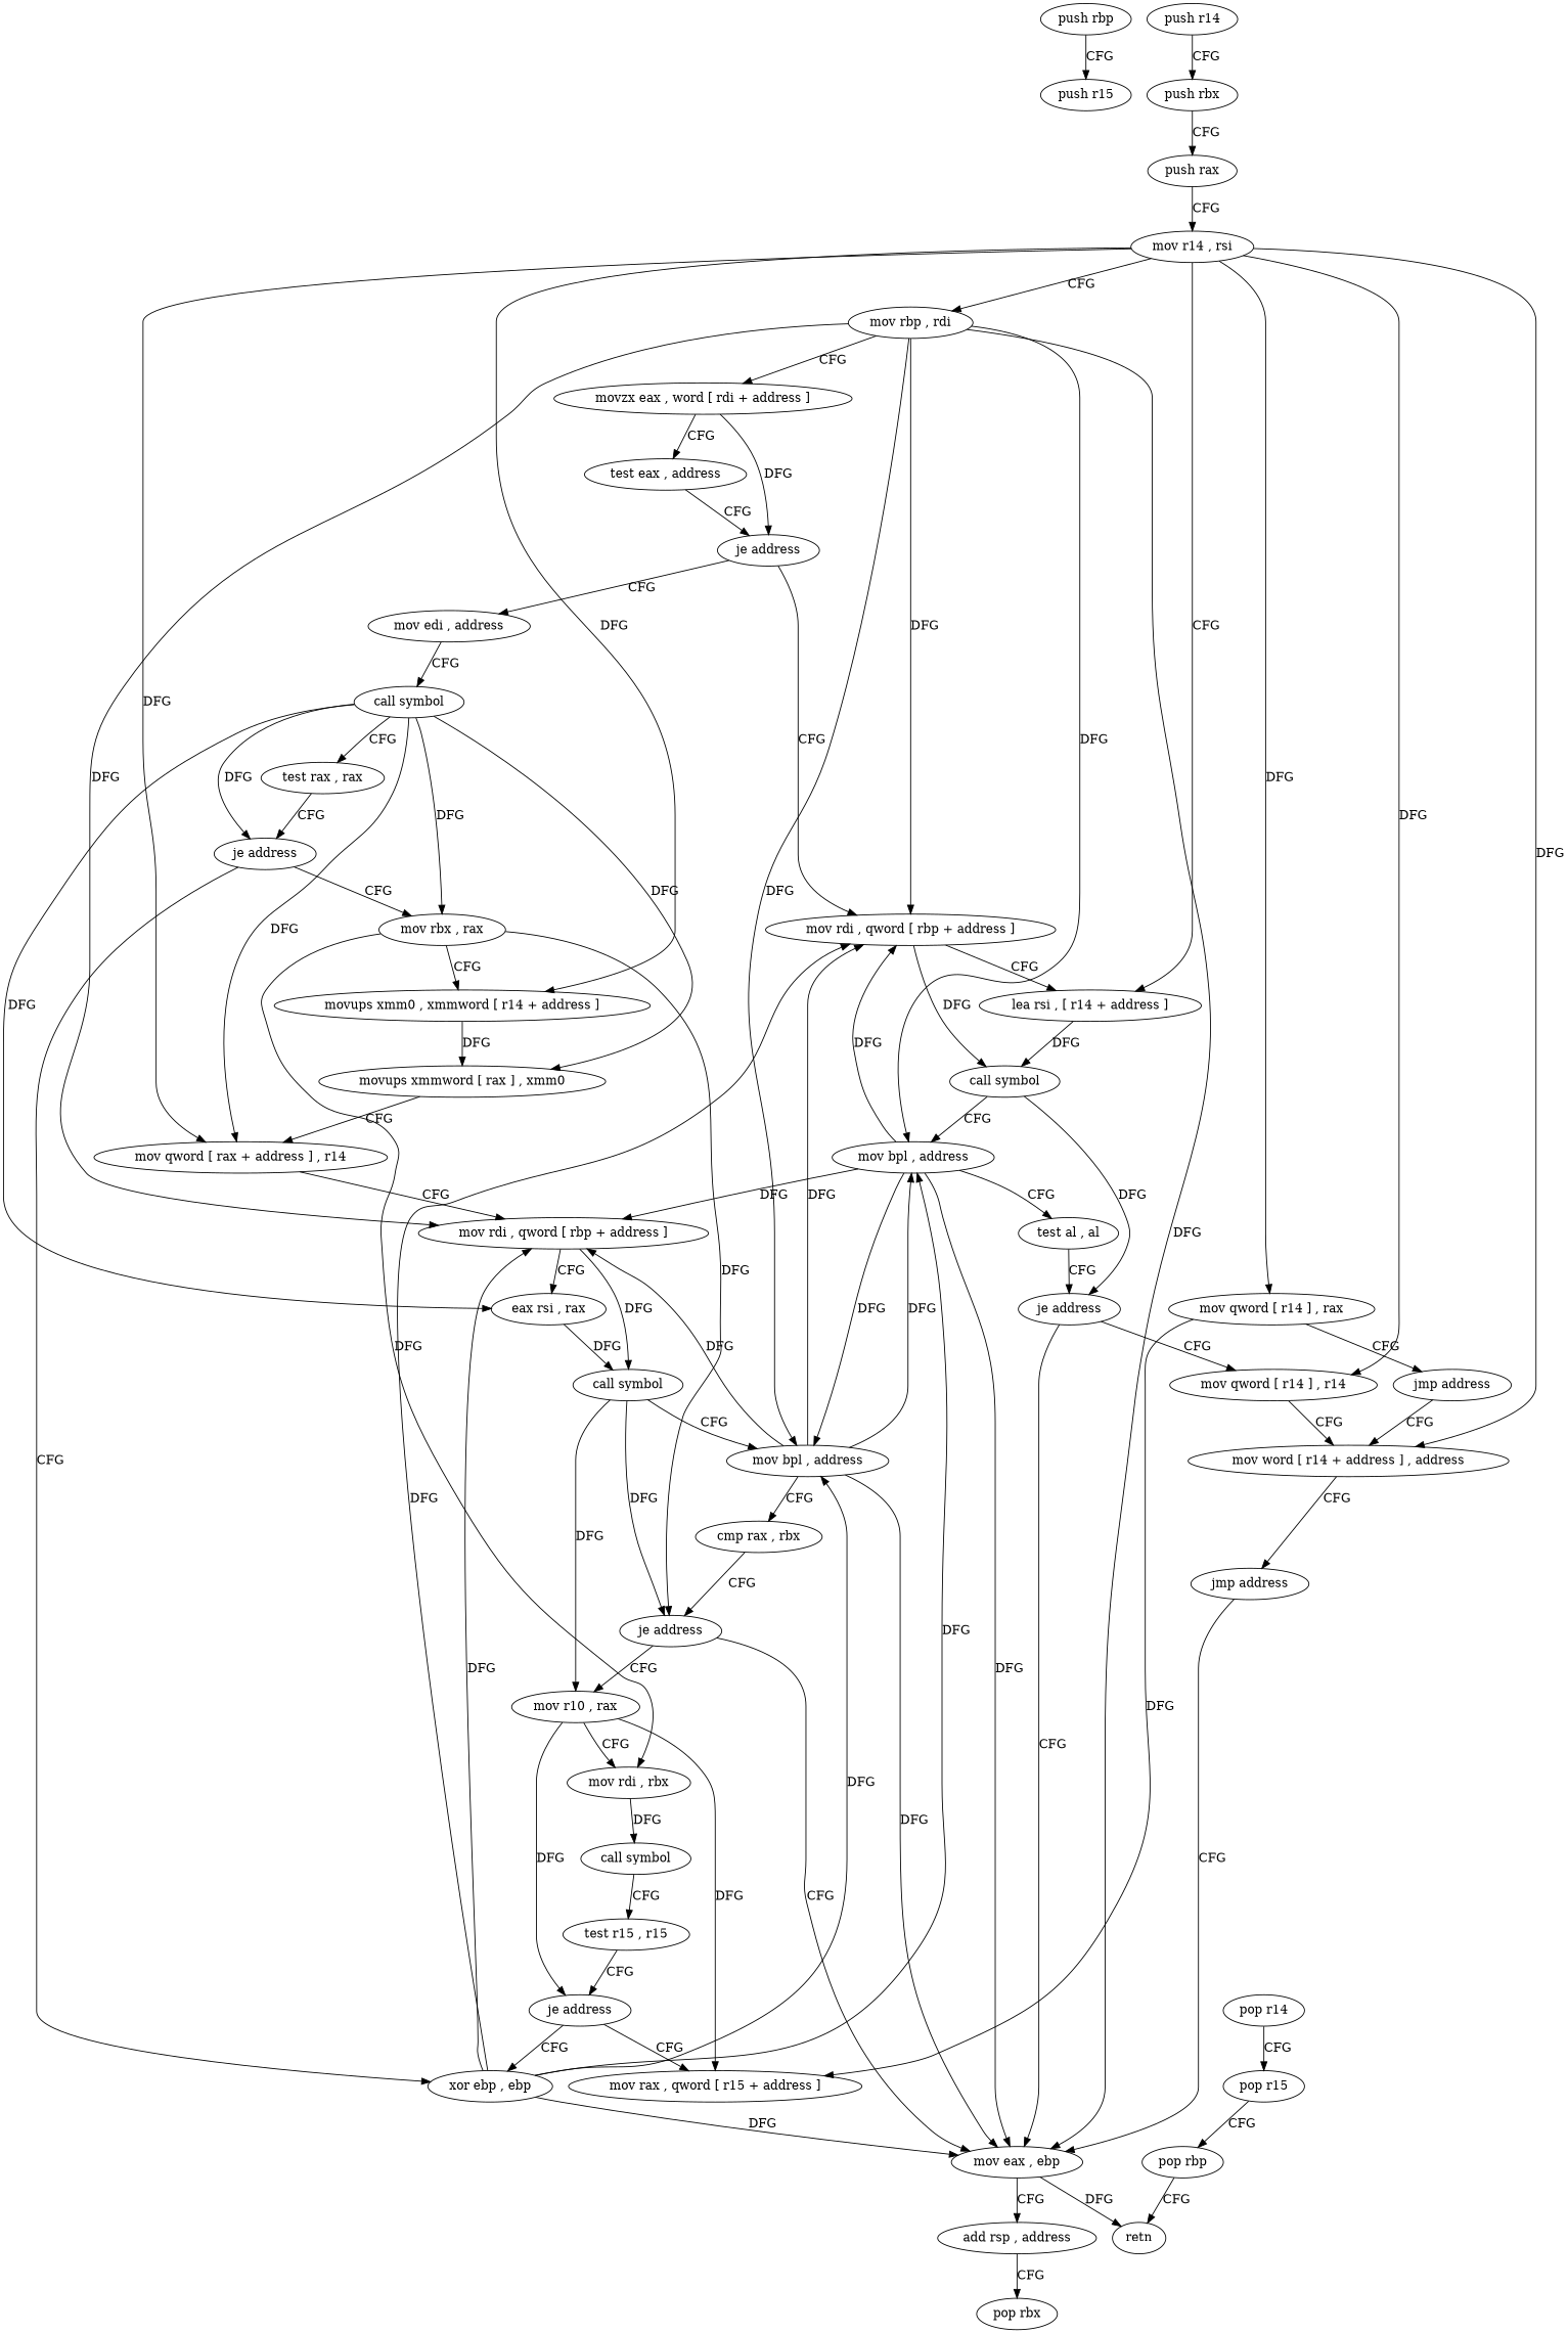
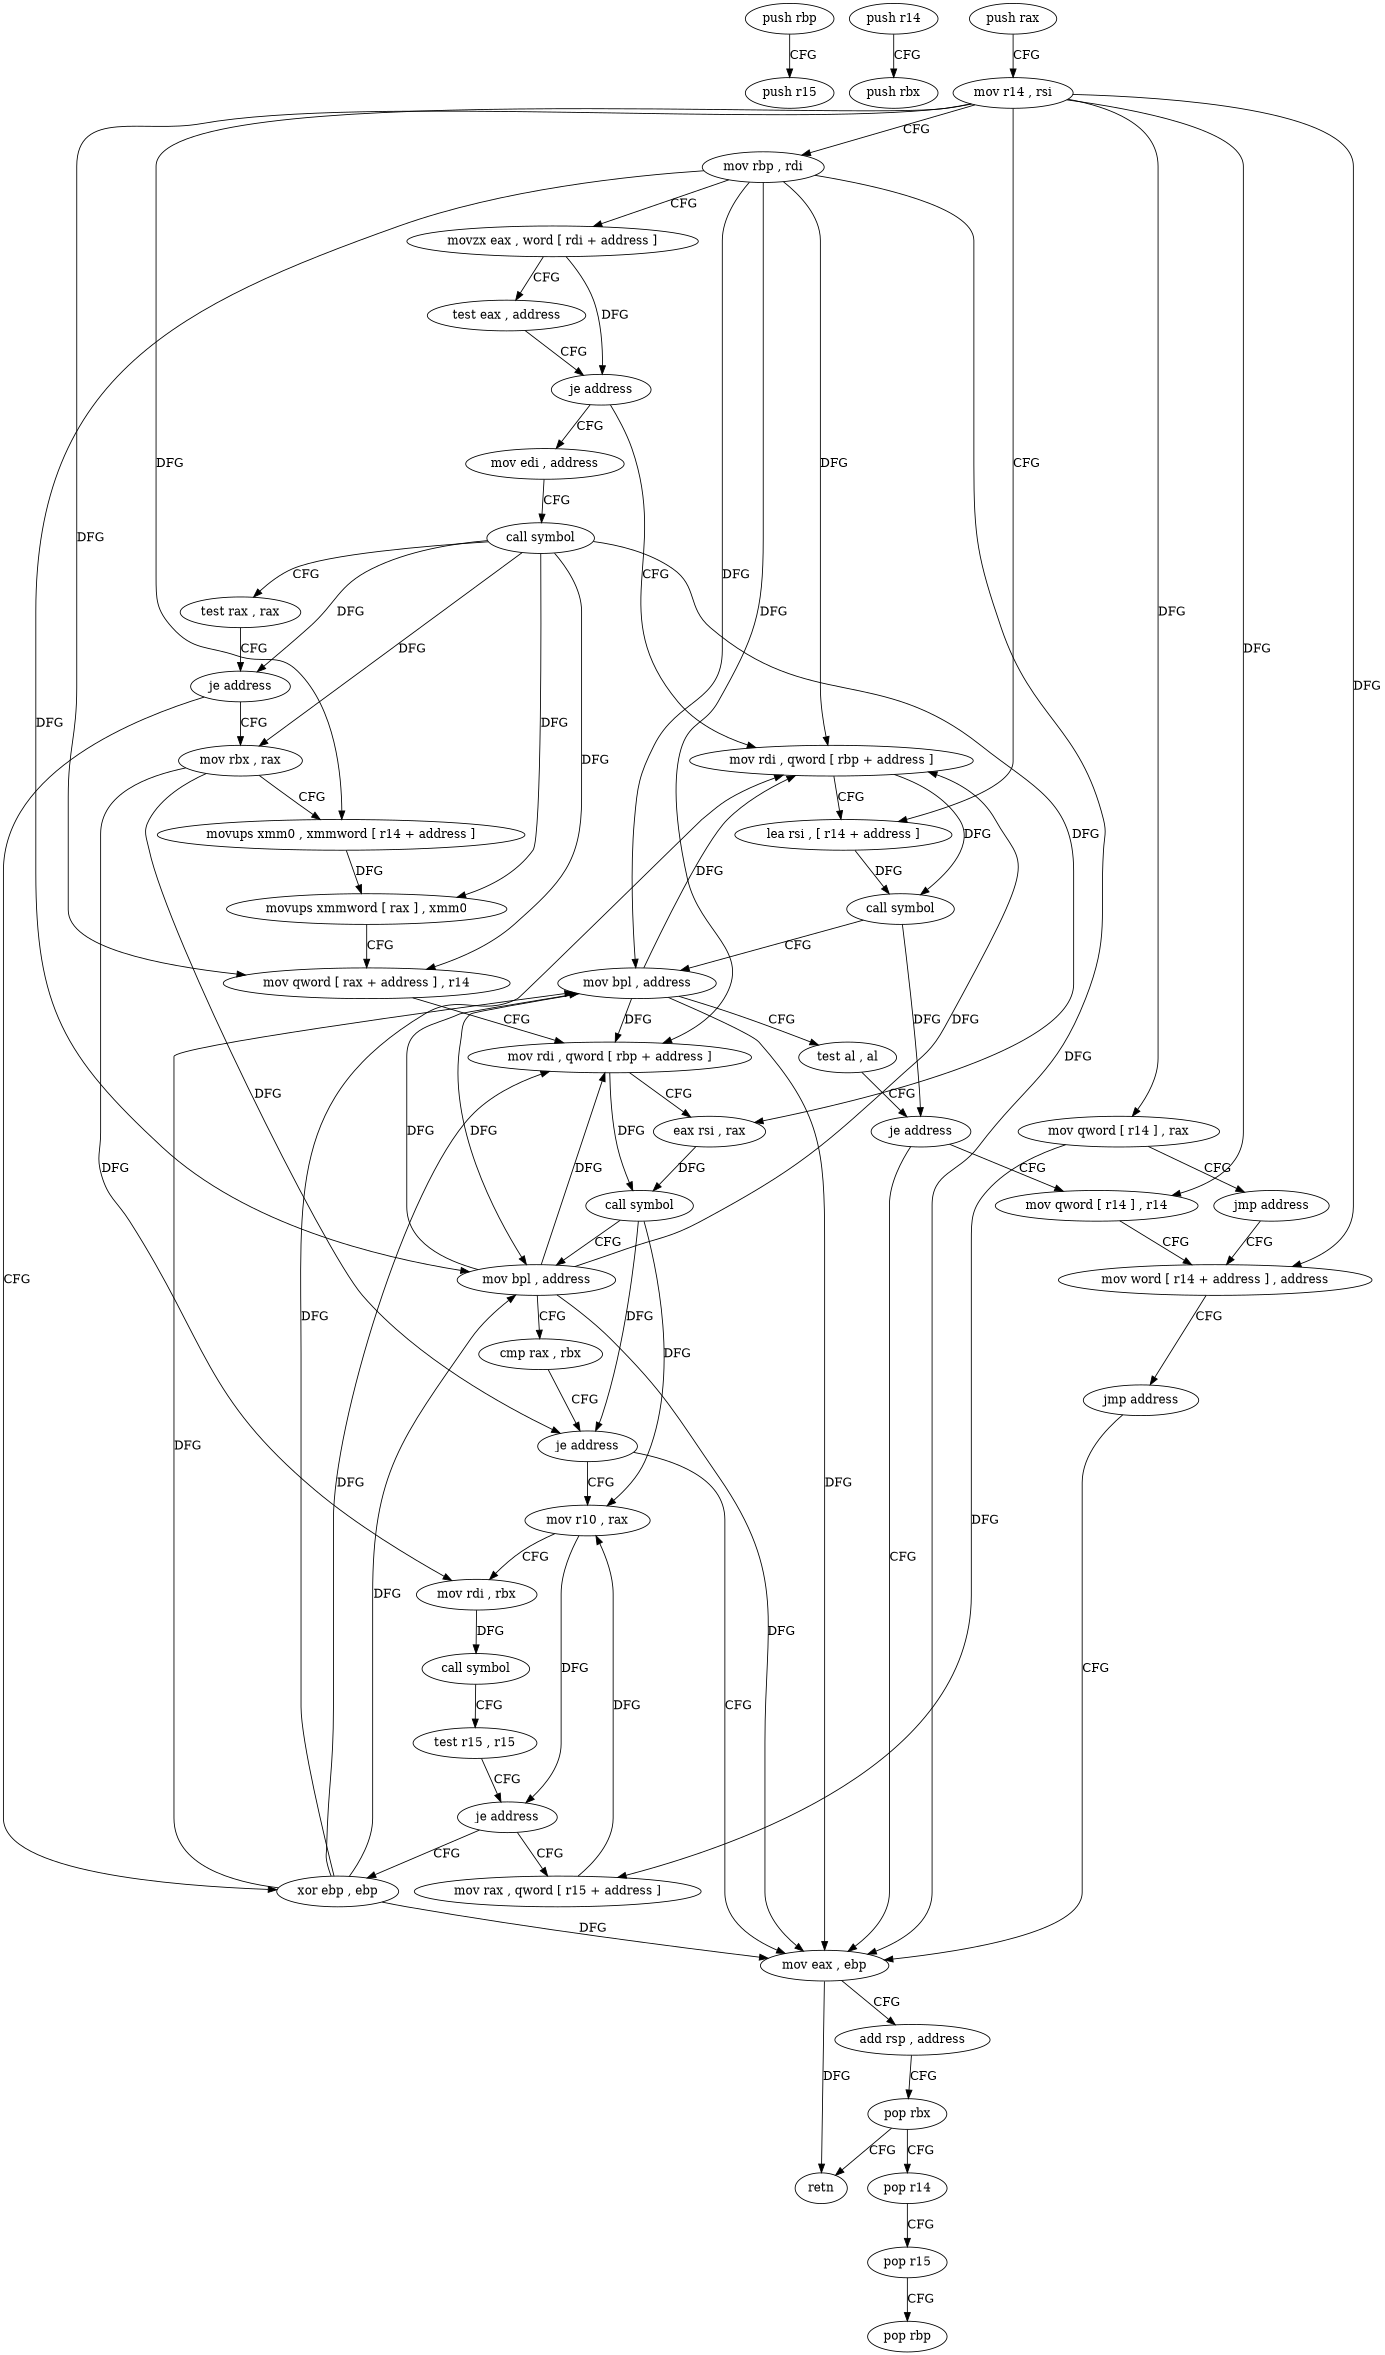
  digraph {
    n1 [label="push rbp"]
    n2 [label="push r15"]
    n3 [label="push r14"]
    n4 [label="push rbx"]
    n5 [label="push rax"]
    n6 [label="mov r14 , rsi"]
    n7 [label="mov rbp , rdi"]
    n8 [label="lea rsi , [ r14 + address ]"]
    n9 [label="mov qword [ r14 ] , r14"]
    n10 [label="mov word [ r14 + address ] , address"]
    n11 [label="movups xmm0 , xmmword [ r14 + address ]"]
    n12 [label="mov qword [ rax + address ] , r14"]
    n13 [label="mov qword [ r14 ] , rax"]
    n14 [label="movzx eax , word [ rdi + address ]"]
    n15 [label="mov rdi , qword [ rbp + address ]"]
    n16 [label="mov bpl , address"]
    n17 [label="mov eax , ebp"]
    n18 [label="mov rdi , qword [ rbp + address ]"]
    n19 [label="mov bpl , address"]
    n20 [label="call symbol"]
    n21 [label="jmp address"]
    n22 [label="movups xmmword [ rax ] , xmm0"]
    n23 [label="mov rax , qword [ r15 + address ]"]
    n24 [label="jmp address"]
    n25 [label="test eax , address"]
    n26 [label="je address"]
    n27 [label="test al , al"]
    n28 [label="add rsp , address"]
    n29 [label=retn]
    n30 [label="eax rsi , rax"]
    n31 [label="call symbol"]
    n32 [label="cmp rax , rbx"]
    n33 [label="mov edi , address"]
    n34 [label="call symbol"]
    n35 [label="je address"]
    n36 [label="test rax , rax"]
    n37 [label="je address"]
    n38 [label="mov rbx , rax"]
    n39 [label="pop rbx"]
    n40 [label="xor ebp , ebp"]
    n41 [label="je address"]
    n42 [label="mov rdi , rbx"]
    n43 [label="mov r10 , rax"]
    n44 [label="call symbol"]
    n45 [label="pop r14"]
    n46 [label="pop r15"]
    n47 [label="pop rbp"]
    n48 [label="je address"]
    n49 [label="test r15 , r15"]
    n1 -> n2 [label=CFG]
    n3 -> n4 [label=CFG]
-   n4 -> n5 [label=CFG]
    n5 -> n6 [label=CFG]
    n6 -> n7 [label=CFG]
    n6 -> n8 [label=CFG]
    n6 -> n9 [label=DFG]
    n6 -> n10 [label=DFG]
    n6 -> n11 [label=DFG]
    n6 -> n12 [label=DFG]
    n6 -> n13 [label=DFG]
    n7 -> n14 [label=CFG]
    n7 -> n15 [label=DFG]
    n7 -> n16 [label=DFG]
    n7 -> n17 [label=DFG]
    n7 -> n18 [label=DFG]
    n7 -> n19 [label=DFG]
    n8 -> n20 [label=DFG]
    n9 -> n10 [label=CFG]
    n10 -> n21 [label=CFG]
    n11 -> n22 [label=DFG]
    n12 -> n18 [label=CFG]
    n13 -> n23 [label=DFG]
    n13 -> n24 [label=CFG]
    n14 -> n25 [label=CFG]
    n14 -> n26 [label=DFG]
    n15 -> n8 [label=CFG]
    n15 -> n20 [label=DFG]
    n16 -> n15 [label=DFG]
    n16 -> n17 [label=DFG]
    n16 -> n18 [label=DFG]
    n16 -> n19 [label=DFG]
    n16 -> n27 [label=CFG]
    n17 -> n28 [label=CFG]
    n17 -> n29 [label=DFG]
    n18 -> n30 [label=CFG]
    n18 -> n31 [label=DFG]
    n19 -> n15 [label=DFG]
    n19 -> n16 [label=DFG]
    n19 -> n17 [label=DFG]
    n19 -> n18 [label=DFG]
    n19 -> n32 [label=CFG]
    n20 -> n16 [label=CFG]
    n20 -> n35 [label=DFG]
    n21 -> n17 [label=CFG]
    n22 -> n12 [label=CFG]
    n24 -> n10 [label=CFG]
    n25 -> n26 [label=CFG]
    n26 -> n15 [label=CFG]
    n26 -> n33 [label=CFG]
    n27 -> n35 [label=CFG]
    n28 -> n39 [label=CFG]
    n30 -> n31 [label=DFG]
    n31 -> n19 [label=CFG]
    n31 -> n41 [label=DFG]
    n31 -> n43 [label=DFG]
    n32 -> n41 [label=CFG]
    n33 -> n34 [label=CFG]
    n34 -> n12 [label=DFG]
    n34 -> n22 [label=DFG]
    n34 -> n30 [label=DFG]
    n34 -> n36 [label=CFG]
    n34 -> n37 [label=DFG]
    n34 -> n38 [label=DFG]
    n35 -> n9 [label=CFG]
    n35 -> n17 [label=CFG]
    n36 -> n37 [label=CFG]
    n37 -> n38 [label=CFG]
    n37 -> n40 [label=CFG]
    n38 -> n11 [label=CFG]
    n38 -> n41 [label=DFG]
    n38 -> n42 [label=DFG]
+   n39 -> n45 [label=CFG]
    n40 -> n15 [label=DFG]
    n40 -> n16 [label=DFG]
    n40 -> n17 [label=DFG]
    n40 -> n18 [label=DFG]
    n40 -> n19 [label=DFG]
    n41 -> n17 [label=CFG]
    n41 -> n43 [label=CFG]
    n42 -> n44 [label=DFG]
-   n43 -> n23 [label=DFG]
+   n23 -> n43 [label=DFG]
    n43 -> n42 [label=CFG]
    n43 -> n48 [label=DFG]
    n44 -> n49 [label=CFG]
    n45 -> n46 [label=CFG]
    n46 -> n47 [label=CFG]
-   n47 -> n29 [label=CFG]
+   n39 -> n29 [label=CFG]
    n48 -> n23 [label=CFG]
    n48 -> n40 [label=CFG]
    n49 -> n48 [label=CFG]
  }
